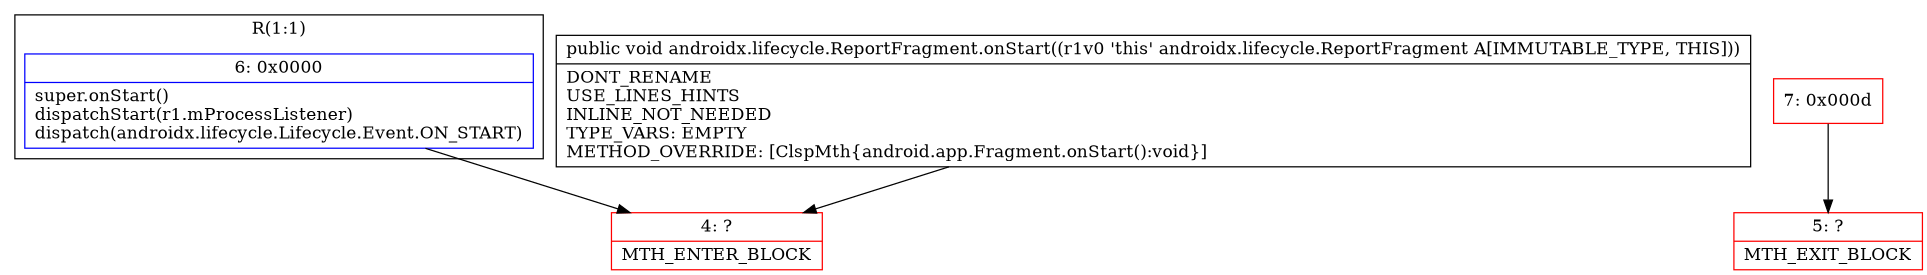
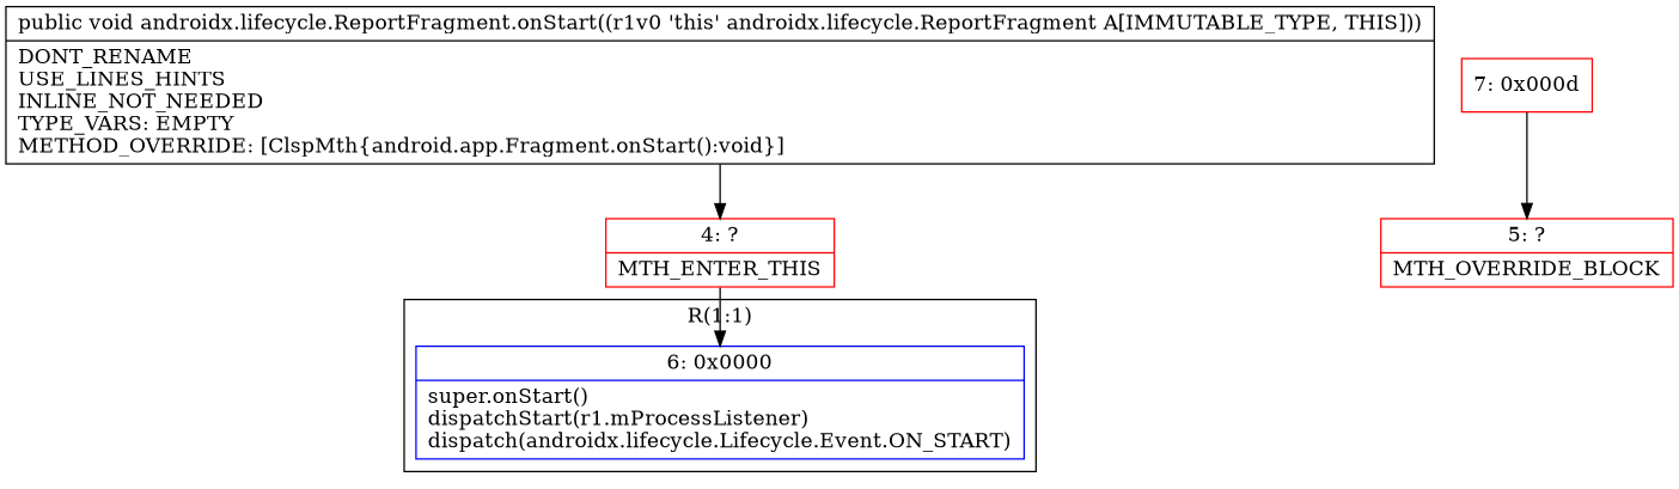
  digraph {
    node [color=red shape=record]
    n1 [color=blue label="{6\:\ 0x0000|super.onStart()\ldispatchStart(r1.mProcessListener)\ldispatch(androidx.lifecycle.Lifecycle.Event.ON_START)\l}"]
    n2 [label="{7\:\ 0x000d}"]
-   n3 [label="{5\:\ ?|MTH_EXIT_BLOCK\l}"]
-   n4 [label="{4\:\ ?|MTH_ENTER_BLOCK\l}"]
+   n3 [label="{5\:\ ?|MTH_OVERRIDE_BLOCK\l}"]
+   n4 [label="{4\:\ ?|MTH_ENTER_THIS\l}"]
    n5 [label="{public void androidx.lifecycle.ReportFragment.onStart((r1v0 'this' androidx.lifecycle.ReportFragment A[IMMUTABLE_TYPE, THIS]))  | DONT_RENAME\lUSE_LINES_HINTS\lINLINE_NOT_NEEDED\lTYPE_VARS: EMPTY\lMETHOD_OVERRIDE: [ClspMth\{android.app.Fragment.onStart():void\}]\l}" color=""]
    subgraph cluster_1 {
      label="R(1:1)"
      n1
    }
    n2 -> n3
-   n1 -> n4
+   n4 -> n1
    n5 -> n4
  }
